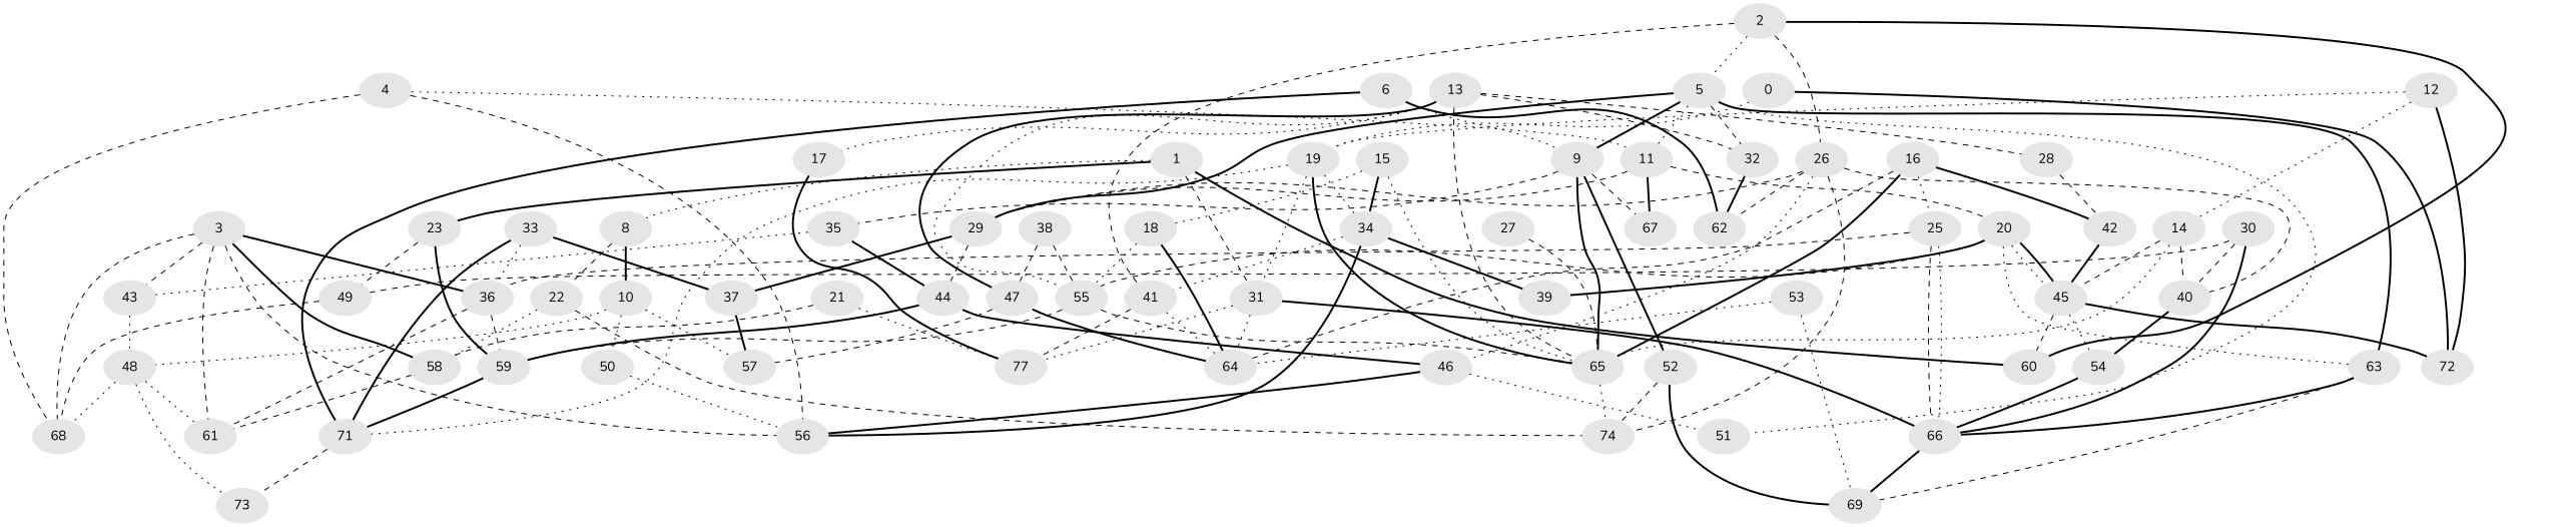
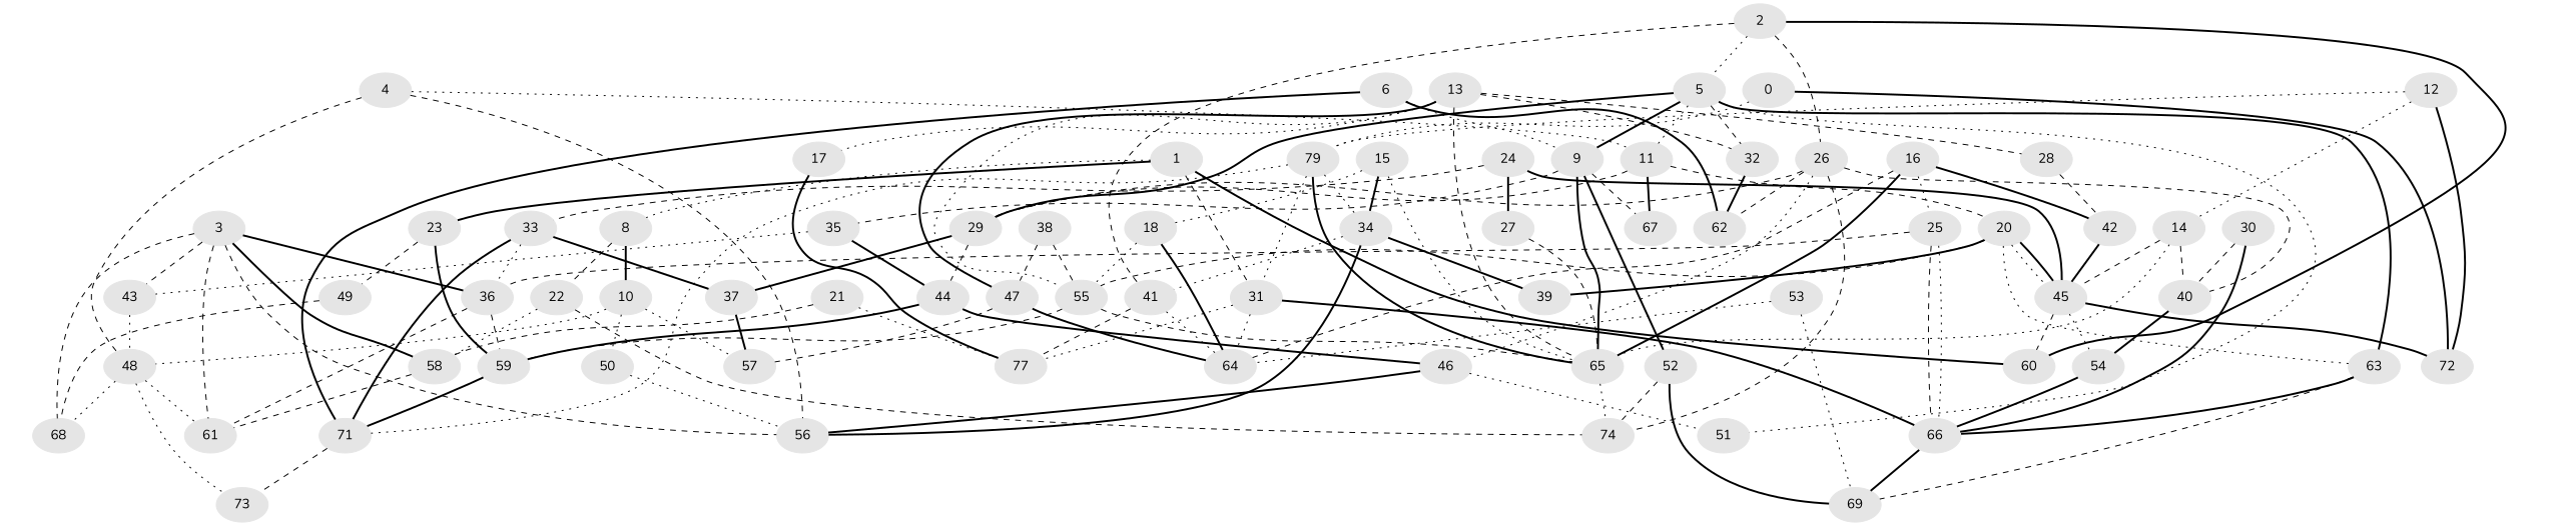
  graph {
    fontname=Nunito
    node [color=gray90 fontname=Nunito style=filled]
    edge [fontname=Nunito style=dashed]
    1
    8
    23
    31
    60
    10
    22
    49
    59
    64
    n11 [label=77]
    66
    2
    5
    26
    41
    11
    9
    29
    32
    51
    63
    62
    40
    74
    46
    3
    36
    43
    56
    58
    61
    68
    48
    4
    67
    20
    35
    52
    65
    37
    44
    69
    6
    71
    73
    n47 [label=0]
-   19
+   19 [label=79]
    72
    34
    50
    57
    55
    45
    39
    12
    14
    13
    17
    28
    47
    42
    25
    54
    15
    18
    16
    21
+   24
    27
    33
    30
    38
    53
    1 -- 8 [style=dotted]
    1 -- 23 [style=bold]
    1 -- 31
    1 -- 60 [style=bold]
    8 -- 10 [style=bold]
    8 -- 22
    23 -- 49
    23 -- 59 [style=bold]
    31 -- 64 [style=dotted]
    31 -- n11 [style=dotted]
    31 -- 66 [style=bold]
    10 -- 48 [style=dotted]
    10 -- 50 [style=dotted]
    10 -- 57 [style=dotted]
    22 -- 74
    22 -- 58 [style=dotted]
    49 -- 68
    59 -- 71 [style=bold]
    66 -- 69 [style=bold]
    2 -- 60 [style=bold]
    2 -- 5 [style=dotted]
    2 -- 26
    2 -- 41
    5 -- 11 [style=dotted]
    5 -- 9 [style=bold]
    5 -- 29 [style=bold]
    5 -- 32
    5 -- 51 [style=dotted]
    5 -- 63 [style=bold]
    26 -- 29
    26 -- 62
    26 -- 40
    26 -- 74
    26 -- 46 [style=dotted]
    41 -- 64 [style=dotted]
    41 -- n11
    11 -- 29
    11 -- 67 [style=bold]
    11 -- 20
    9 -- 67
    9 -- 35
    9 -- 52 [style=bold]
    9 -- 65 [style=bold]
    29 -- 37 [style=bold]
    29 -- 44
    32 -- 62 [style=bold]
    63 -- 66 [style=bold]
    63 -- 69
    40 -- 54 [style=bold]
    46 -- 51 [style=dotted]
    46 -- 56 [style=bold]
    3 -- 36 [style=bold]
    3 -- 43
    3 -- 56
    3 -- 58 [style=bold]
    3 -- 61
    3 -- 68
    36 -- 59
    36 -- 61
    43 -- 48 [style=dotted]
    58 -- 61
    48 -- 61 [style=dotted]
    48 -- 68 [style=dotted]
    48 -- 73 [style=dotted]
    4 -- 11 [style=dotted]
    4 -- 56
-   4 -- 68
+   4 -- 48
    20 -- 63 [style=dotted]
    20 -- 55
    20 -- 45 [style=dotted]
    20 -- 45 [style=bold]
    20 -- 39 [style=bold]
    35 -- 43 [style=dotted]
    35 -- 44 [style=bold]
    52 -- 74
    52 -- 69 [style=bold]
    65 -- 74 [style=dotted]
    37 -- 57 [style=bold]
    44 -- 59 [style=bold]
    44 -- 46 [style=bold]
    6 -- 9 [style=dotted]
    6 -- 62 [style=bold]
    6 -- 71 [style=bold]
    71 -- 73
    n47 -- 19 [style=dotted]
    n47 -- 72 [style=bold]
    19 -- 31 [style=dotted]
    19 -- 65 [style=bold]
    19 -- 71 [style=dotted]
    19 -- 34 [style=dotted]
    34 -- 41 [style=dotted]
    34 -- 56 [style=bold]
    34 -- 39 [style=bold]
    50 -- 56 [style=dotted]
    55 -- 59
    55 -- 65
    45 -- 60
    45 -- 72 [style=bold]
    45 -- 54 [style=dotted]
    12 -- 19 [style=dotted]
    12 -- 72 [style=bold]
    12 -- 14 [style=dotted]
    14 -- 40
    14 -- 65 [style=dotted]
    14 -- 45
    13 -- 32
    13 -- 65
    13 -- 55 [style=dotted]
    13 -- 17 [style=dotted]
    13 -- 28
    13 -- 47 [style=bold]
    17 -- n11 [style=bold]
    28 -- 42
    47 -- 64 [style=bold]
    47 -- 57
    42 -- 45 [style=bold]
    25 -- 66
    25 -- 66 [style=dotted]
    25 -- 36
    54 -- 66 [style=bold]
    15 -- 65 [style=dotted]
    15 -- 34 [style=bold]
    15 -- 18 [style=dotted]
    18 -- 64 [style=bold]
    18 -- 55 [style=dotted]
    16 -- 64
    16 -- 65 [style=bold]
    16 -- 42 [style=bold]
    16 -- 25 [style=dotted]
    21 -- n11 [style=dotted]
    21 -- 58
+   24 -- 45 [style=bold]
+   24 -- 27 [style=bold]
+   24 -- 33
    27 -- 65
    33 -- 36 [style=dotted]
    33 -- 37 [style=bold]
    33 -- 71 [style=bold]
-   30 -- 49
    30 -- 66 [style=bold]
    30 -- 40
    38 -- 55
    38 -- 47
    53 -- 64 [style=dotted]
    53 -- 69 [style=dotted]
  }
